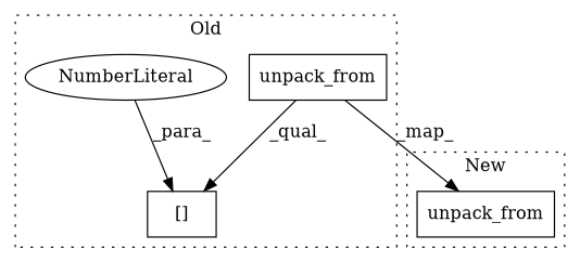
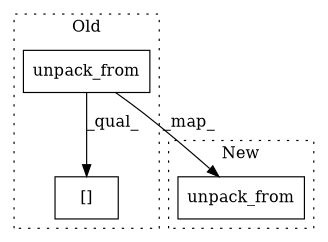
  digraph {
    node [a=32 l="12,1" shape=box]
    n1 [label=unpack_from s="6034,6079"]
    n2 [label=unpack_from s="5702,5736"]
    n3 [a=2 l="43,1" label="[]" s="5695,5739"]
-   n4 [a=34 l=1 label=NumberLiteral s=5738 shape=ellipse]
    subgraph cluster_1 {
      label=New
      style=dotted
      n1
    }
    subgraph cluster_2 {
      label=Old
      style=dotted
      n2
      n3
-     n4
    }
    n2 -> n1 [label=_map_]
    n2 -> n3 [label=_qual_]
-   n4 -> n3 [label=_para_]
  }
